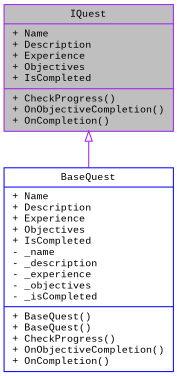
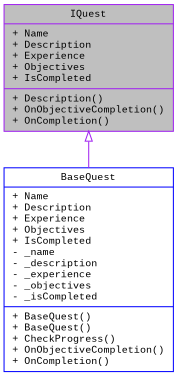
  digraph {
    fontname="Liberation Mono"
    node [fontname="Liberation Mono" fontsize=10 shape=record style=filled]
-   n1 [color=purple fillcolor=grey75 fontcolor=black height=0.2 label="{IQuest\n|+ Name\l+ Description\l+ Experience\l+ Objectives\l+ IsCompleted\l|+ CheckProgress()\l+ OnObjectiveCompletion()\l+ OnCompletion()\l}" width=0.4]
+   n1 [color=purple fillcolor=grey75 fontcolor=black height=0.2 label="{IQuest\n|+ Name\l+ Description\l+ Experience\l+ Objectives\l+ IsCompleted\l|+ Description()\l+ OnObjectiveCompletion()\l+ OnCompletion()\l}" width=0.4]
    n2 [color=blue fillcolor=white height=0.2 label="{BaseQuest\n|+ Name\l+ Description\l+ Experience\l+ Objectives\l+ IsCompleted\l- _name\l- _description\l- _experience\l- _objectives\l- _isCompleted\l|+ BaseQuest()\l+ BaseQuest()\l+ CheckProgress()\l+ OnObjectiveCompletion()\l+ OnCompletion()\l}" width=0.4]
    n1 -> n2 [arrowtail=onormal color=purple dir=back fontname="Liberation Mono" fontsize=10 labelfontname=Helvetica labelfontsize=10 style=solid]
  }
